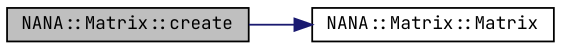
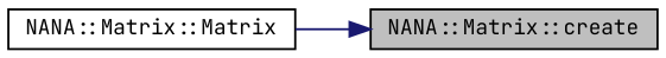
  digraph {
    rankdir=RL
    fontname="JetBrains Mono"
    node [color=black fontname="JetBrains Mono" fontsize=10 shape=record style=filled]
    n1 [fillcolor=grey75 fontcolor=black height=0.2 label="NANA::Matrix::create" width=0.4]
    n2 [fillcolor=white height=0.2 label="NANA::Matrix::Matrix" width=0.4]
-   n2 -> n1 [color=midnightblue dir=back fontname="JetBrains Mono" fontsize=10 labelfontname=Helvetica labelfontsize=10 style=solid]
+   n1 -> n2 [color=midnightblue dir=back fontname="JetBrains Mono" fontsize=10 labelfontname=Helvetica labelfontsize=10 style=solid]
  }
